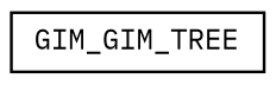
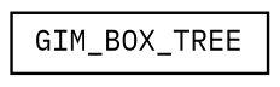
  digraph {
    rankdir=LR
    fontname="IBM Plex Mono"
-   n1 [color=black fillcolor=white fontname="IBM Plex Mono" fontsize=10 height=0.2 label=GIM_GIM_TREE shape=record style=filled width=0.4]
+   n1 [color=black fillcolor=white fontname="IBM Plex Mono" fontsize=10 height=0.2 label=GIM_BOX_TREE shape=record style=filled width=0.4]
  }
